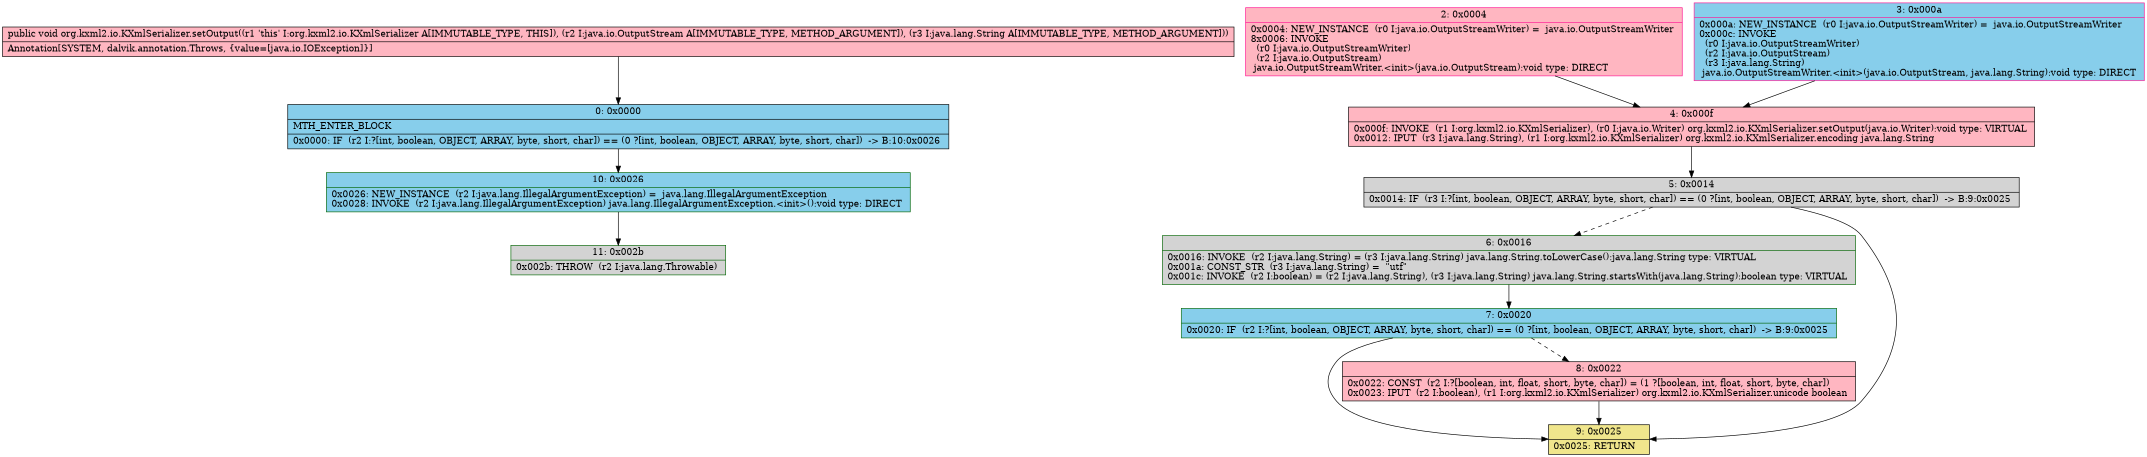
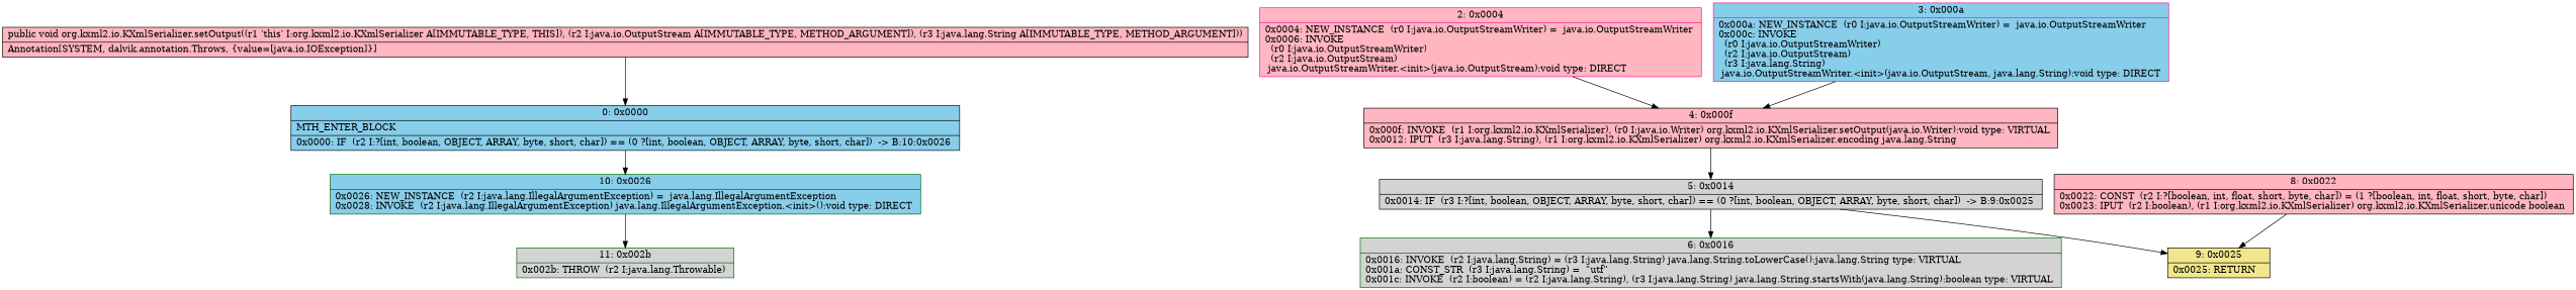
  digraph {
    node [color=black fillcolor=skyblue shape=record style=filled]
    n1 [label="{0\:\ 0x0000|MTH_ENTER_BLOCK\l|0x0000: IF  (r2 I:?[int, boolean, OBJECT, ARRAY, byte, short, char]) == (0 ?[int, boolean, OBJECT, ARRAY, byte, short, char])  \-\> B:10:0x0026 \l}"]
    n2 [color=darkgreen label="{10\:\ 0x0026|0x0026: NEW_INSTANCE  (r2 I:java.lang.IllegalArgumentException) =  java.lang.IllegalArgumentException \l0x0028: INVOKE  (r2 I:java.lang.IllegalArgumentException) java.lang.IllegalArgumentException.\<init\>():void type: DIRECT \l}"]
    n3 [color=darkgreen fillcolor=lightgrey label="{11\:\ 0x002b|0x002b: THROW  (r2 I:java.lang.Throwable) \l}"]
-   n4 [color=deeppink fillcolor=lightpink label="{2\:\ 0x0004|0x0004: NEW_INSTANCE  (r0 I:java.io.OutputStreamWriter) =  java.io.OutputStreamWriter \l8x0006: INVOKE  \l  (r0 I:java.io.OutputStreamWriter)\l  (r2 I:java.io.OutputStream)\l java.io.OutputStreamWriter.\<init\>(java.io.OutputStream):void type: DIRECT \l}"]
+   n4 [color=deeppink fillcolor=lightpink label="{2\:\ 0x0004|0x0004: NEW_INSTANCE  (r0 I:java.io.OutputStreamWriter) =  java.io.OutputStreamWriter \l0x0006: INVOKE  \l  (r0 I:java.io.OutputStreamWriter)\l  (r2 I:java.io.OutputStream)\l java.io.OutputStreamWriter.\<init\>(java.io.OutputStream):void type: DIRECT \l}"]
    n5 [fillcolor=lightpink label="{4\:\ 0x000f|0x000f: INVOKE  (r1 I:org.kxml2.io.KXmlSerializer), (r0 I:java.io.Writer) org.kxml2.io.KXmlSerializer.setOutput(java.io.Writer):void type: VIRTUAL \l0x0012: IPUT  (r3 I:java.lang.String), (r1 I:org.kxml2.io.KXmlSerializer) org.kxml2.io.KXmlSerializer.encoding java.lang.String \l}"]
    n6 [color=deeppink label="{3\:\ 0x000a|0x000a: NEW_INSTANCE  (r0 I:java.io.OutputStreamWriter) =  java.io.OutputStreamWriter \l0x000c: INVOKE  \l  (r0 I:java.io.OutputStreamWriter)\l  (r2 I:java.io.OutputStream)\l  (r3 I:java.lang.String)\l java.io.OutputStreamWriter.\<init\>(java.io.OutputStream, java.lang.String):void type: DIRECT \l}"]
    n7 [fillcolor=lightgrey label="{5\:\ 0x0014|0x0014: IF  (r3 I:?[int, boolean, OBJECT, ARRAY, byte, short, char]) == (0 ?[int, boolean, OBJECT, ARRAY, byte, short, char])  \-\> B:9:0x0025 \l}"]
    n8 [color=darkgreen fillcolor=lightgrey label="{6\:\ 0x0016|0x0016: INVOKE  (r2 I:java.lang.String) = (r3 I:java.lang.String) java.lang.String.toLowerCase():java.lang.String type: VIRTUAL \l0x001a: CONST_STR  (r3 I:java.lang.String) =  \"utf\" \l0x001c: INVOKE  (r2 I:boolean) = (r2 I:java.lang.String), (r3 I:java.lang.String) java.lang.String.startsWith(java.lang.String):boolean type: VIRTUAL \l}"]
    n9 [fillcolor=khaki label="{9\:\ 0x0025|0x0025: RETURN   \l}"]
-   n10 [color=darkgreen label="{7\:\ 0x0020|0x0020: IF  (r2 I:?[int, boolean, OBJECT, ARRAY, byte, short, char]) == (0 ?[int, boolean, OBJECT, ARRAY, byte, short, char])  \-\> B:9:0x0025 \l}"]
    n11 [fillcolor=lightpink label="{8\:\ 0x0022|0x0022: CONST  (r2 I:?[boolean, int, float, short, byte, char]) = (1 ?[boolean, int, float, short, byte, char]) \l0x0023: IPUT  (r2 I:boolean), (r1 I:org.kxml2.io.KXmlSerializer) org.kxml2.io.KXmlSerializer.unicode boolean \l}"]
    n12 [fillcolor=lightpink label="{public void org.kxml2.io.KXmlSerializer.setOutput((r1 'this' I:org.kxml2.io.KXmlSerializer A[IMMUTABLE_TYPE, THIS]), (r2 I:java.io.OutputStream A[IMMUTABLE_TYPE, METHOD_ARGUMENT]), (r3 I:java.lang.String A[IMMUTABLE_TYPE, METHOD_ARGUMENT]))  | Annotation[SYSTEM, dalvik.annotation.Throws, \{value=[java.io.IOException]\}]\l}"]
    n1 -> n2
    n2 -> n3
    n4 -> n5
    n5 -> n7
    n6 -> n5
-   n7 -> n8 [style=dashed]
+   n7 -> n8 [style=solid]
    n7 -> n9
-   n8 -> n10
-   n10 -> n9
-   n10 -> n11 [style=dashed]
    n11 -> n9
    n12 -> n1
  }
